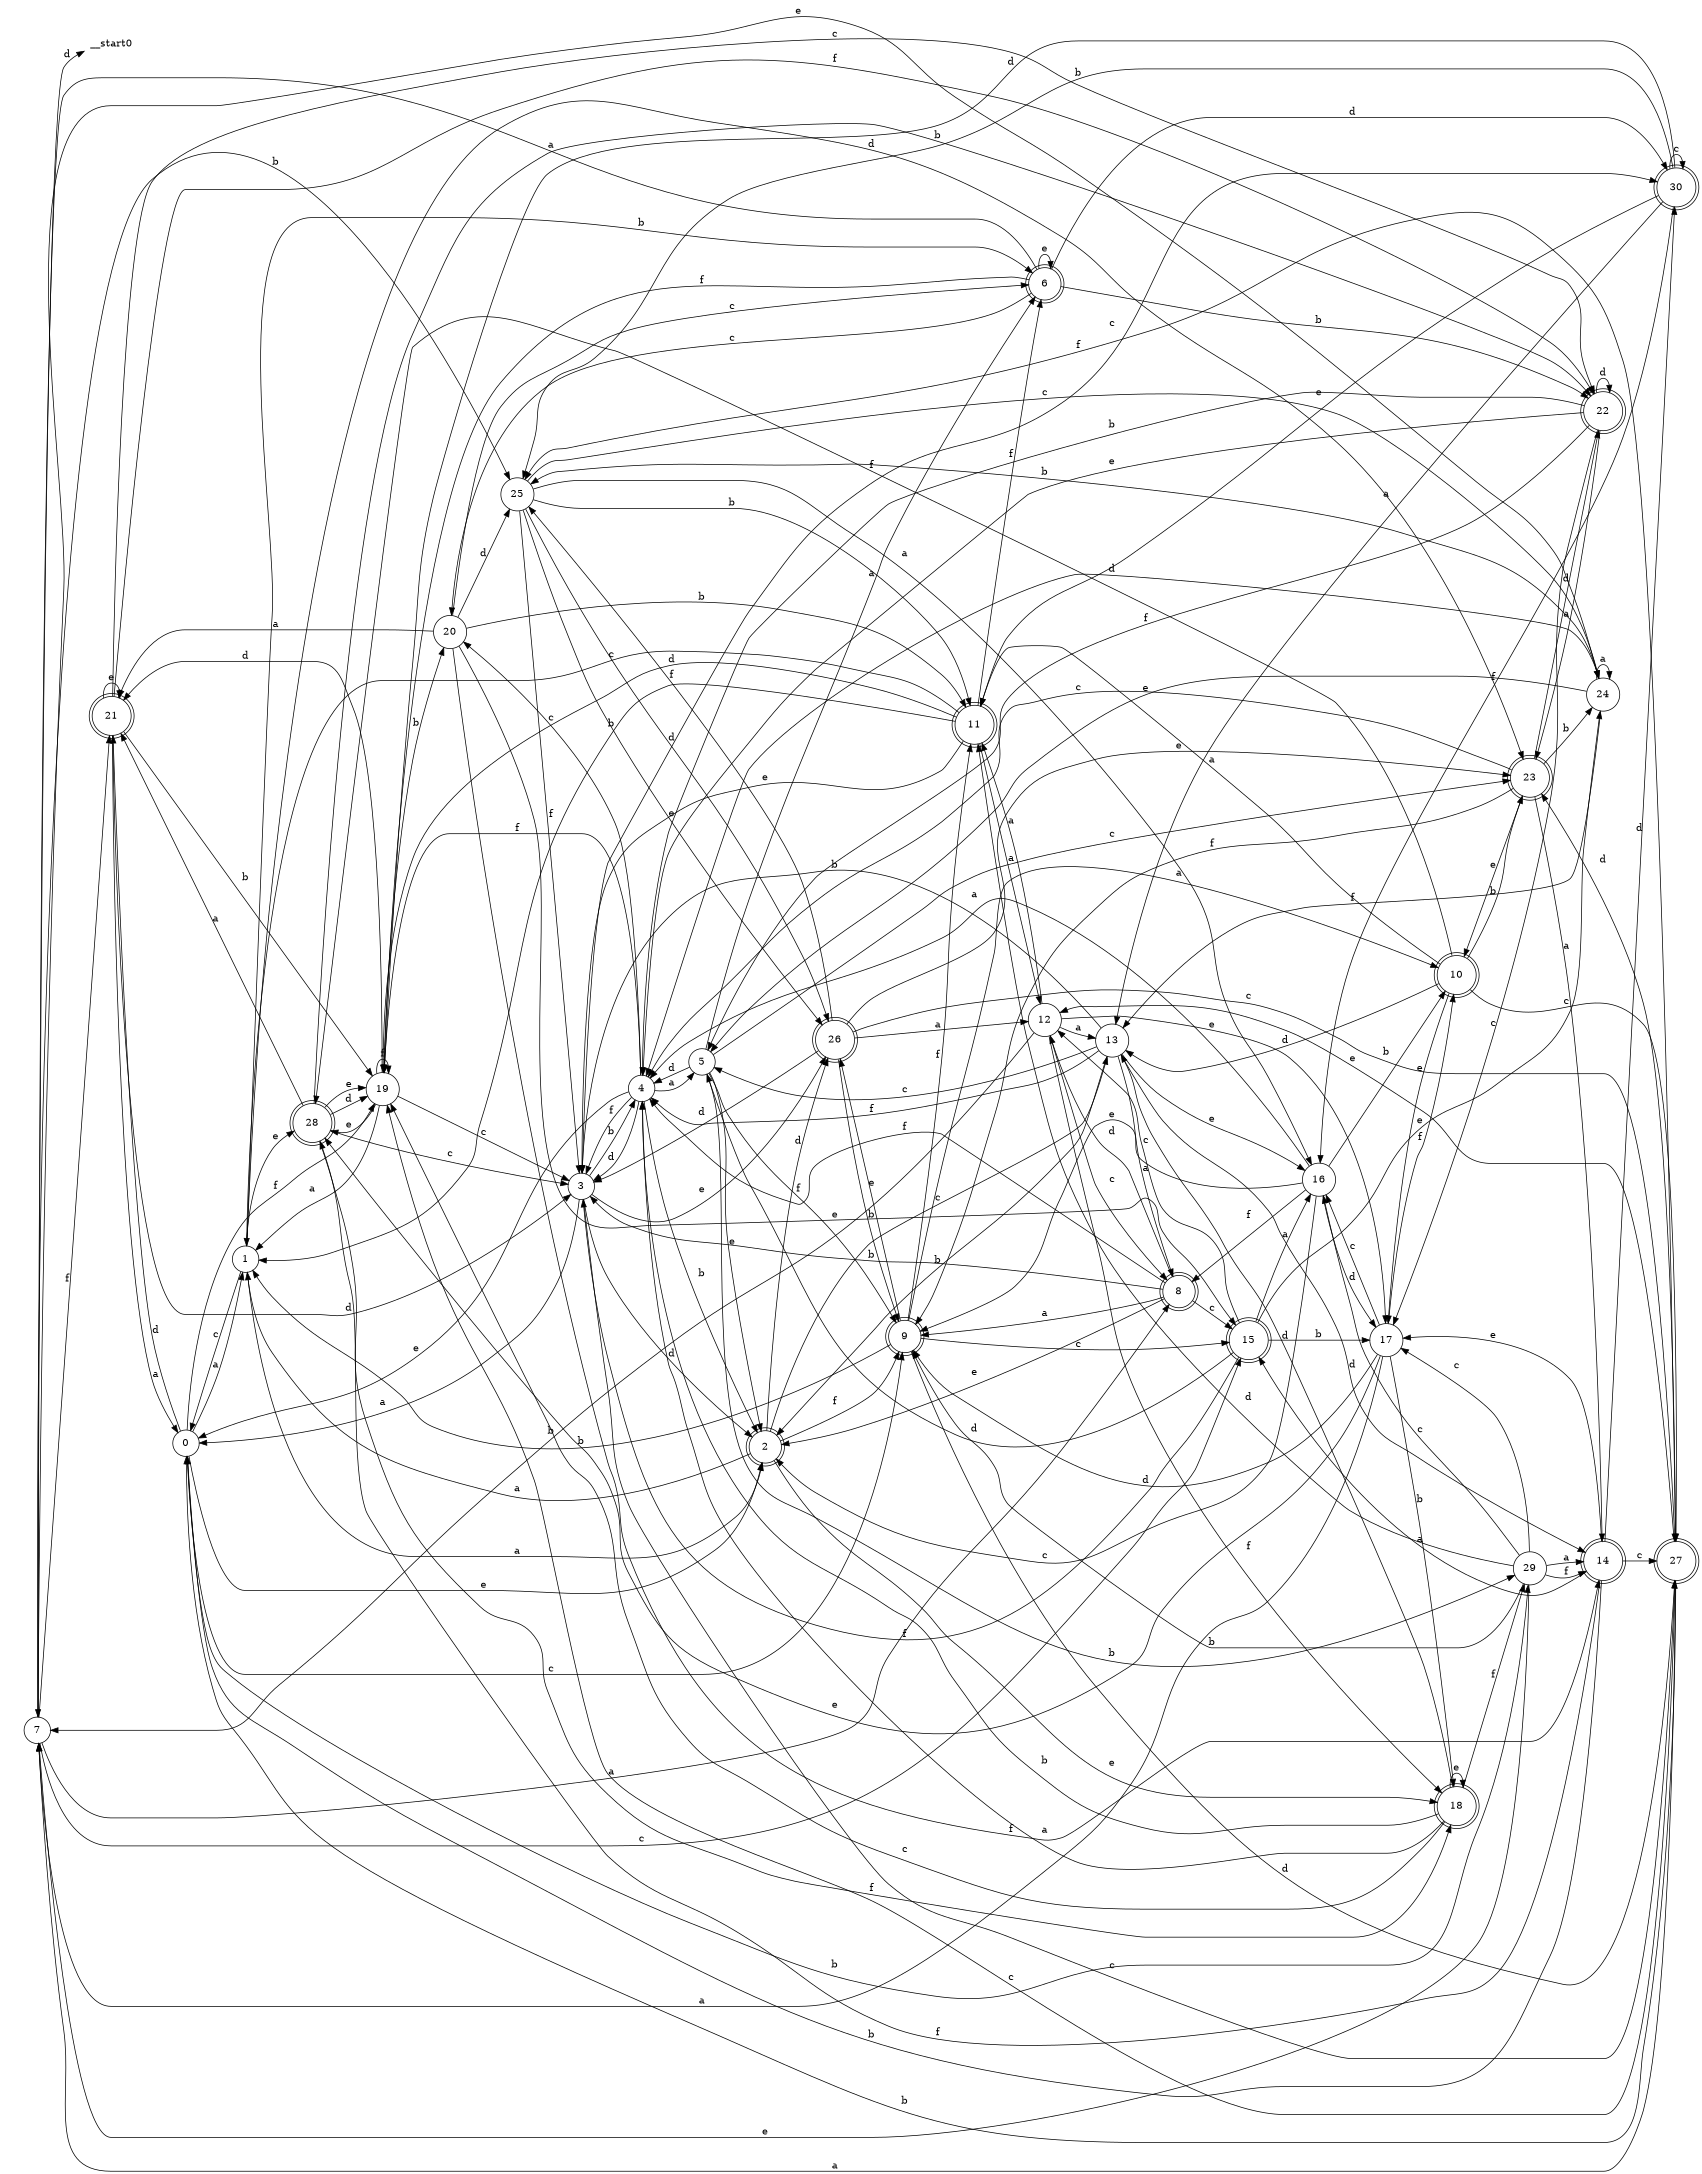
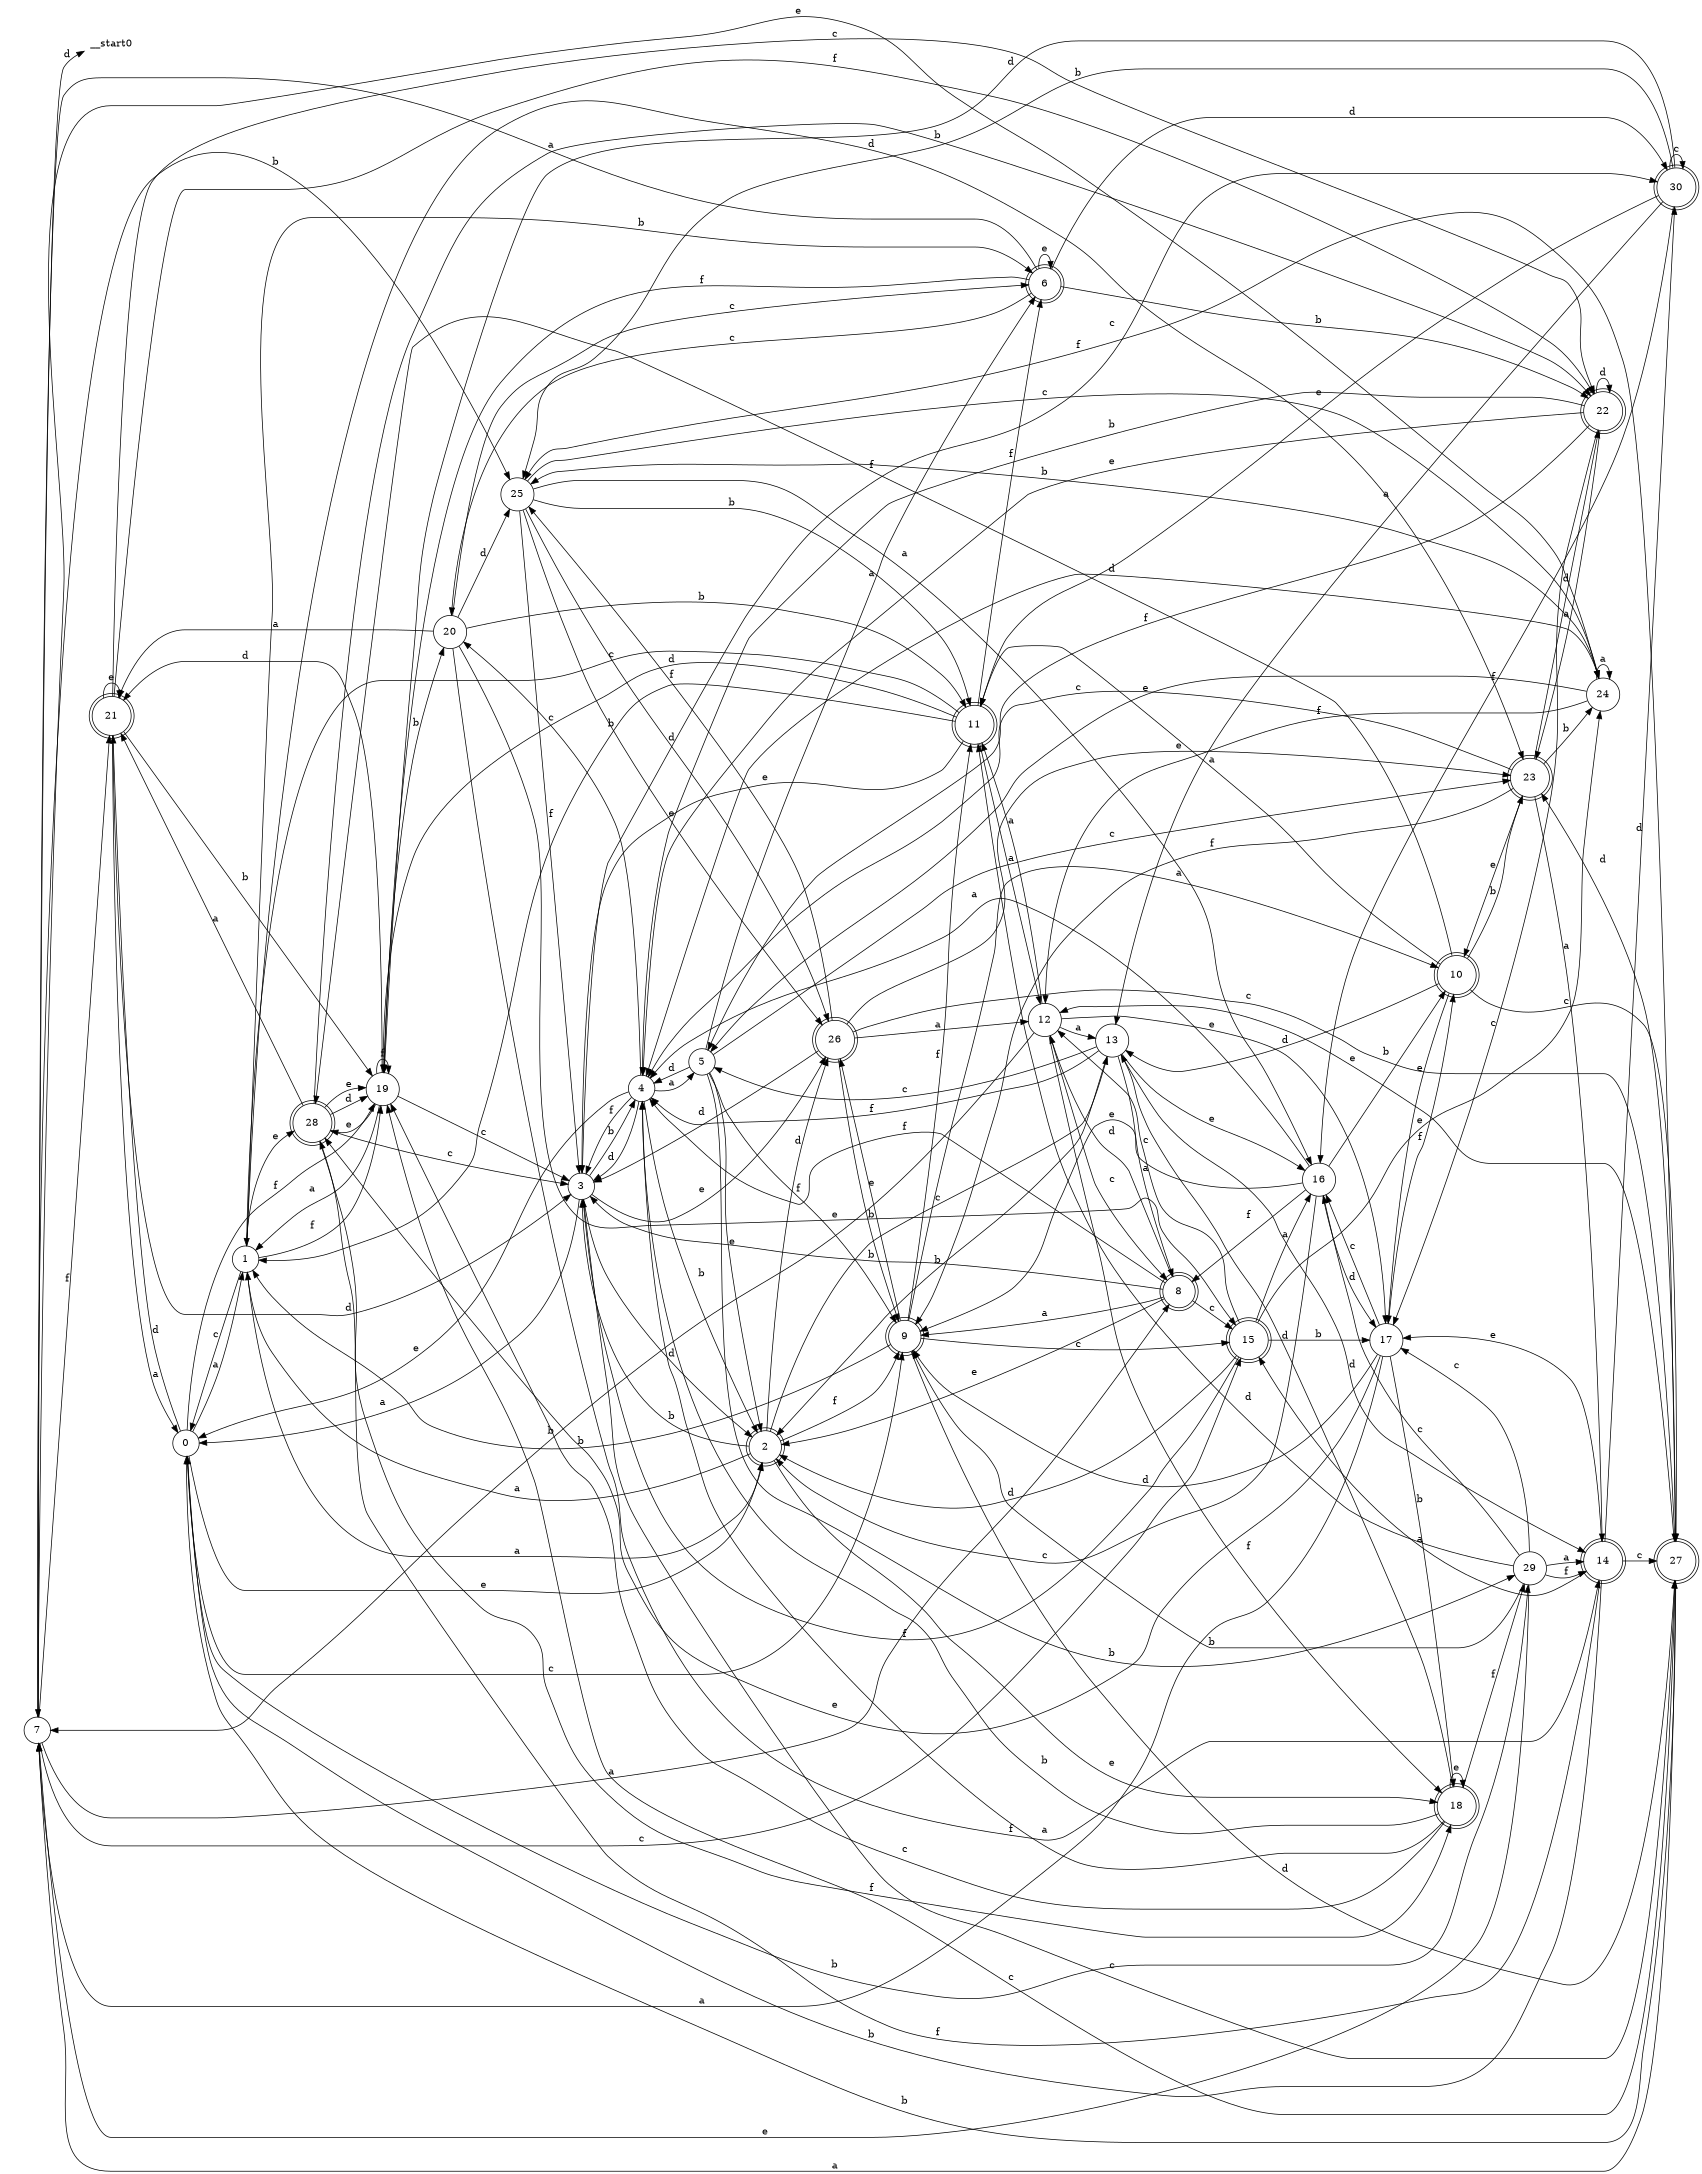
  digraph {
    rankdir=LR
    node [shape=doublecircle color=black fillcolor=white style="rounded,filled"]
    __start0 [shape=none color="" fillcolor="" style=""]
    n2 [label=0 shape=circle style=filled]
    n3 [label=1 shape=circle style=filled]
    n4 [label=2]
    n5 [label=9]
    n6 [label=19 shape=circle style=filled]
    n7 [label=21]
    n8 [label=29 shape=circle style=filled]
    n9 [label=6]
    n10 [label=23]
    n11 [label=28]
    n12 [label=3 shape=circle style=filled]
    n13 [label=13 shape=circle style=filled]
    n14 [label=18]
    n15 [label=26]
    n16 [label=27]
    n17 [label=15]
    n18 [label=10]
    n19 [label=11]
    n20 [label=20 shape=circle style=filled]
    n21 [label=22]
    n22 [label=7 shape=circle style=filled]
    n23 [label=17 shape=circle style=filled]
    n24 [label=14]
    n25 [label=16 shape=circle style=filled]
    n26 [label=30]
    n27 [label=4 shape=circle style=filled]
    n28 [label=24 shape=circle style=filled]
    n29 [label=5 shape=circle style=filled]
    n30 [label=8]
    n31 [label=25 shape=circle style=filled]
    n32 [label=12 shape=circle style=filled]
    n2 -> n3 [label=a]
    n2 -> n4 [label=e]
    n2 -> n5 [label=c]
    n2 -> n6 [label=f]
    n2 -> n7 [label=d]
    n2 -> n8 [label=b]
    n3 -> n2 [label=c]
    n3 -> n4 [label=a]
-   n27 -> n6 [label=f]
+   n3 -> n6 [label=f]
    n3 -> n9 [label=b]
    n3 -> n10 [label=d]
    n3 -> n11 [label=e]
    n4 -> n3 [label=a]
    n4 -> n5 [label=f]
-   n13 -> n12 [label=b]
+   n4 -> n12 [label=b]
    n4 -> n13 [label=c]
    n4 -> n14 [label=e]
    n4 -> n15 [label=d]
    n5 -> n3 [label=b]
    n5 -> n15 [label=e]
    n5 -> n16 [label=d]
    n5 -> n17 [label=c]
    n5 -> n18 [label=a]
    n5 -> n19 [label=f]
    n6 -> n3 [label=a]
    n6 -> n6 [label=f]
    n6 -> n7 [label=d]
    n6 -> n11 [label=e]
    n6 -> n12 [label=c]
    n6 -> n20 [label=b]
    n7 -> n2 [label=a]
    n7 -> n6 [label=b]
    n7 -> n7 [label=e]
    n7 -> n12 [label=d]
    n7 -> n21 [label=c]
    n7 -> n21 [label=f]
    n8 -> n5 [label=b]
    n8 -> n19 [label=d]
    n8 -> n22 [label=e]
    n8 -> n23 [label=c]
    n8 -> n24 [label=a]
    n8 -> n24 [label=f]
    n8 -> n25 [label=c]
    n9 -> n6 [label=f]
    n9 -> n9 [label=e]
    n9 -> n20 [label=c]
    n9 -> n21 [label=b]
    n9 -> n22 [label=a]
    n9 -> n26 [label=d]
    n10 -> n5 [label=f]
    n10 -> n18 [label=e]
    n10 -> n21 [label=d]
    n10 -> n24 [label=a]
    n10 -> n27 [label=c]
    n10 -> n28 [label=b]
    n11 -> n6 [label=d]
    n11 -> n6 [label=e]
    n11 -> n7 [label=a]
    n11 -> n12 [label=c]
    n11 -> n14 [label=f]
    n11 -> n21 [label=b]
    n12 -> n2 [label=a]
    n12 -> n4 [label=d]
    n12 -> n15 [label=e]
    n12 -> n16 [label=c]
    n12 -> n26 [label=c]
    n12 -> n27 [label=b]
    n13 -> n4 [label=b]
    n13 -> n24 [label=d]
    n13 -> n25 [label=e]
    n13 -> n27 [label=f]
    n13 -> n29 [label=c]
    n13 -> n30 [label=a]
    n14 -> n6 [label=c]
    n14 -> n8 [label=f]
    n14 -> n13 [label=d]
    n14 -> n14 [label=e]
    n14 -> n27 [label=a]
    n14 -> n27 [label=b]
    n15 -> n5 [label=b]
    n15 -> n10 [label=e]
    n15 -> n12 [label=d]
    n15 -> n16 [label=c]
    n15 -> n31 [label=f]
    n15 -> n32 [label=a]
    n16 -> n2 [label=b]
    n16 -> n6 [label=c]
    n16 -> n10 [label=d]
    n16 -> n22 [label=a]
    n16 -> n31 [label=f]
    n16 -> n32 [label=e]
    n17 -> n12 [label=f]
    n17 -> n23 [label=b]
    n17 -> n25 [label=a]
    n17 -> n28 [label=e]
-   n17 -> n29 [label=d]
+   n17 -> n4 [label=d]
    n17 -> n32 [label=c]
    n18 -> n10 [label=b]
    n18 -> n11 [label=f]
    n18 -> n13 [label=d]
    n18 -> n16 [label=c]
    n18 -> n19 [label=a]
    n18 -> n23 [label=e]
    n19 -> n3 [label=b]
    n19 -> n3 [label=c]
    n19 -> n6 [label=d]
    n19 -> n9 [label=f]
    n19 -> n12 [label=e]
    n19 -> n32 [label=a]
    n20 -> n7 [label=a]
    n20 -> n9 [label=c]
    n20 -> n17 [label=e]
    n20 -> n19 [label=b]
    n20 -> n24 [label=f]
    n20 -> n31 [label=d]
    n21 -> n10 [label=a]
    n21 -> n21 [label=d]
    n21 -> n23 [label=c]
    n21 -> n27 [label=b]
    n21 -> n27 [label=e]
    n21 -> n29 [label=f]
    n22 -> __start0 [label=d]
    n22 -> n7 [label=f]
    n22 -> n17 [label=c]
    n22 -> n28 [label=e]
    n22 -> n30 [label=a]
    n22 -> n31 [label=b]
    n23 -> n5 [label=d]
    n23 -> n11 [label=e]
    n23 -> n14 [label=b]
    n23 -> n18 [label=f]
    n23 -> n22 [label=a]
    n23 -> n25 [label=c]
    n24 -> n2 [label=b]
    n24 -> n11 [label=f]
    n24 -> n16 [label=c]
    n24 -> n17 [label=a]
    n24 -> n23 [label=e]
    n24 -> n26 [label=d]
    n25 -> n4 [label=c]
    n25 -> n5 [label=e]
    n25 -> n18 [label=b]
    n25 -> n23 [label=d]
    n25 -> n27 [label=a]
    n25 -> n30 [label=f]
    n26 -> n6 [label=d]
    n26 -> n13 [label=a]
    n26 -> n19 [label=e]
    n26 -> n25 [label=f]
    n26 -> n26 [label=c]
    n26 -> n31 [label=b]
    n27 -> n2 [label=e]
    n27 -> n4 [label=b]
    n27 -> n12 [label=d]
    n27 -> n12 [label=f]
    n27 -> n20 [label=c]
    n27 -> n29 [label=a]
    n28 -> n27 [label=d]
    n28 -> n28 [label=a]
    n28 -> n29 [label=e]
    n28 -> n31 [label=b]
-   n28 -> n13 [label=f]
+   n28 -> n32 [label=f]
    n29 -> n4 [label=e]
    n29 -> n5 [label=f]
    n29 -> n8 [label=b]
    n29 -> n9 [label=a]
    n29 -> n10 [label=c]
    n29 -> n27 [label=d]
    n30 -> n4 [label=e]
    n30 -> n5 [label=a]
    n30 -> n12 [label=b]
    n30 -> n17 [label=c]
    n30 -> n27 [label=f]
    n30 -> n32 [label=d]
    n31 -> n12 [label=f]
    n31 -> n15 [label=d]
    n31 -> n15 [label=e]
    n31 -> n19 [label=b]
    n31 -> n25 [label=a]
    n31 -> n28 [label=c]
    n32 -> n13 [label=a]
    n32 -> n14 [label=f]
    n32 -> n19 [label=a]
    n32 -> n22 [label=b]
    n32 -> n23 [label=e]
    n32 -> n30 [label=c]
  }
